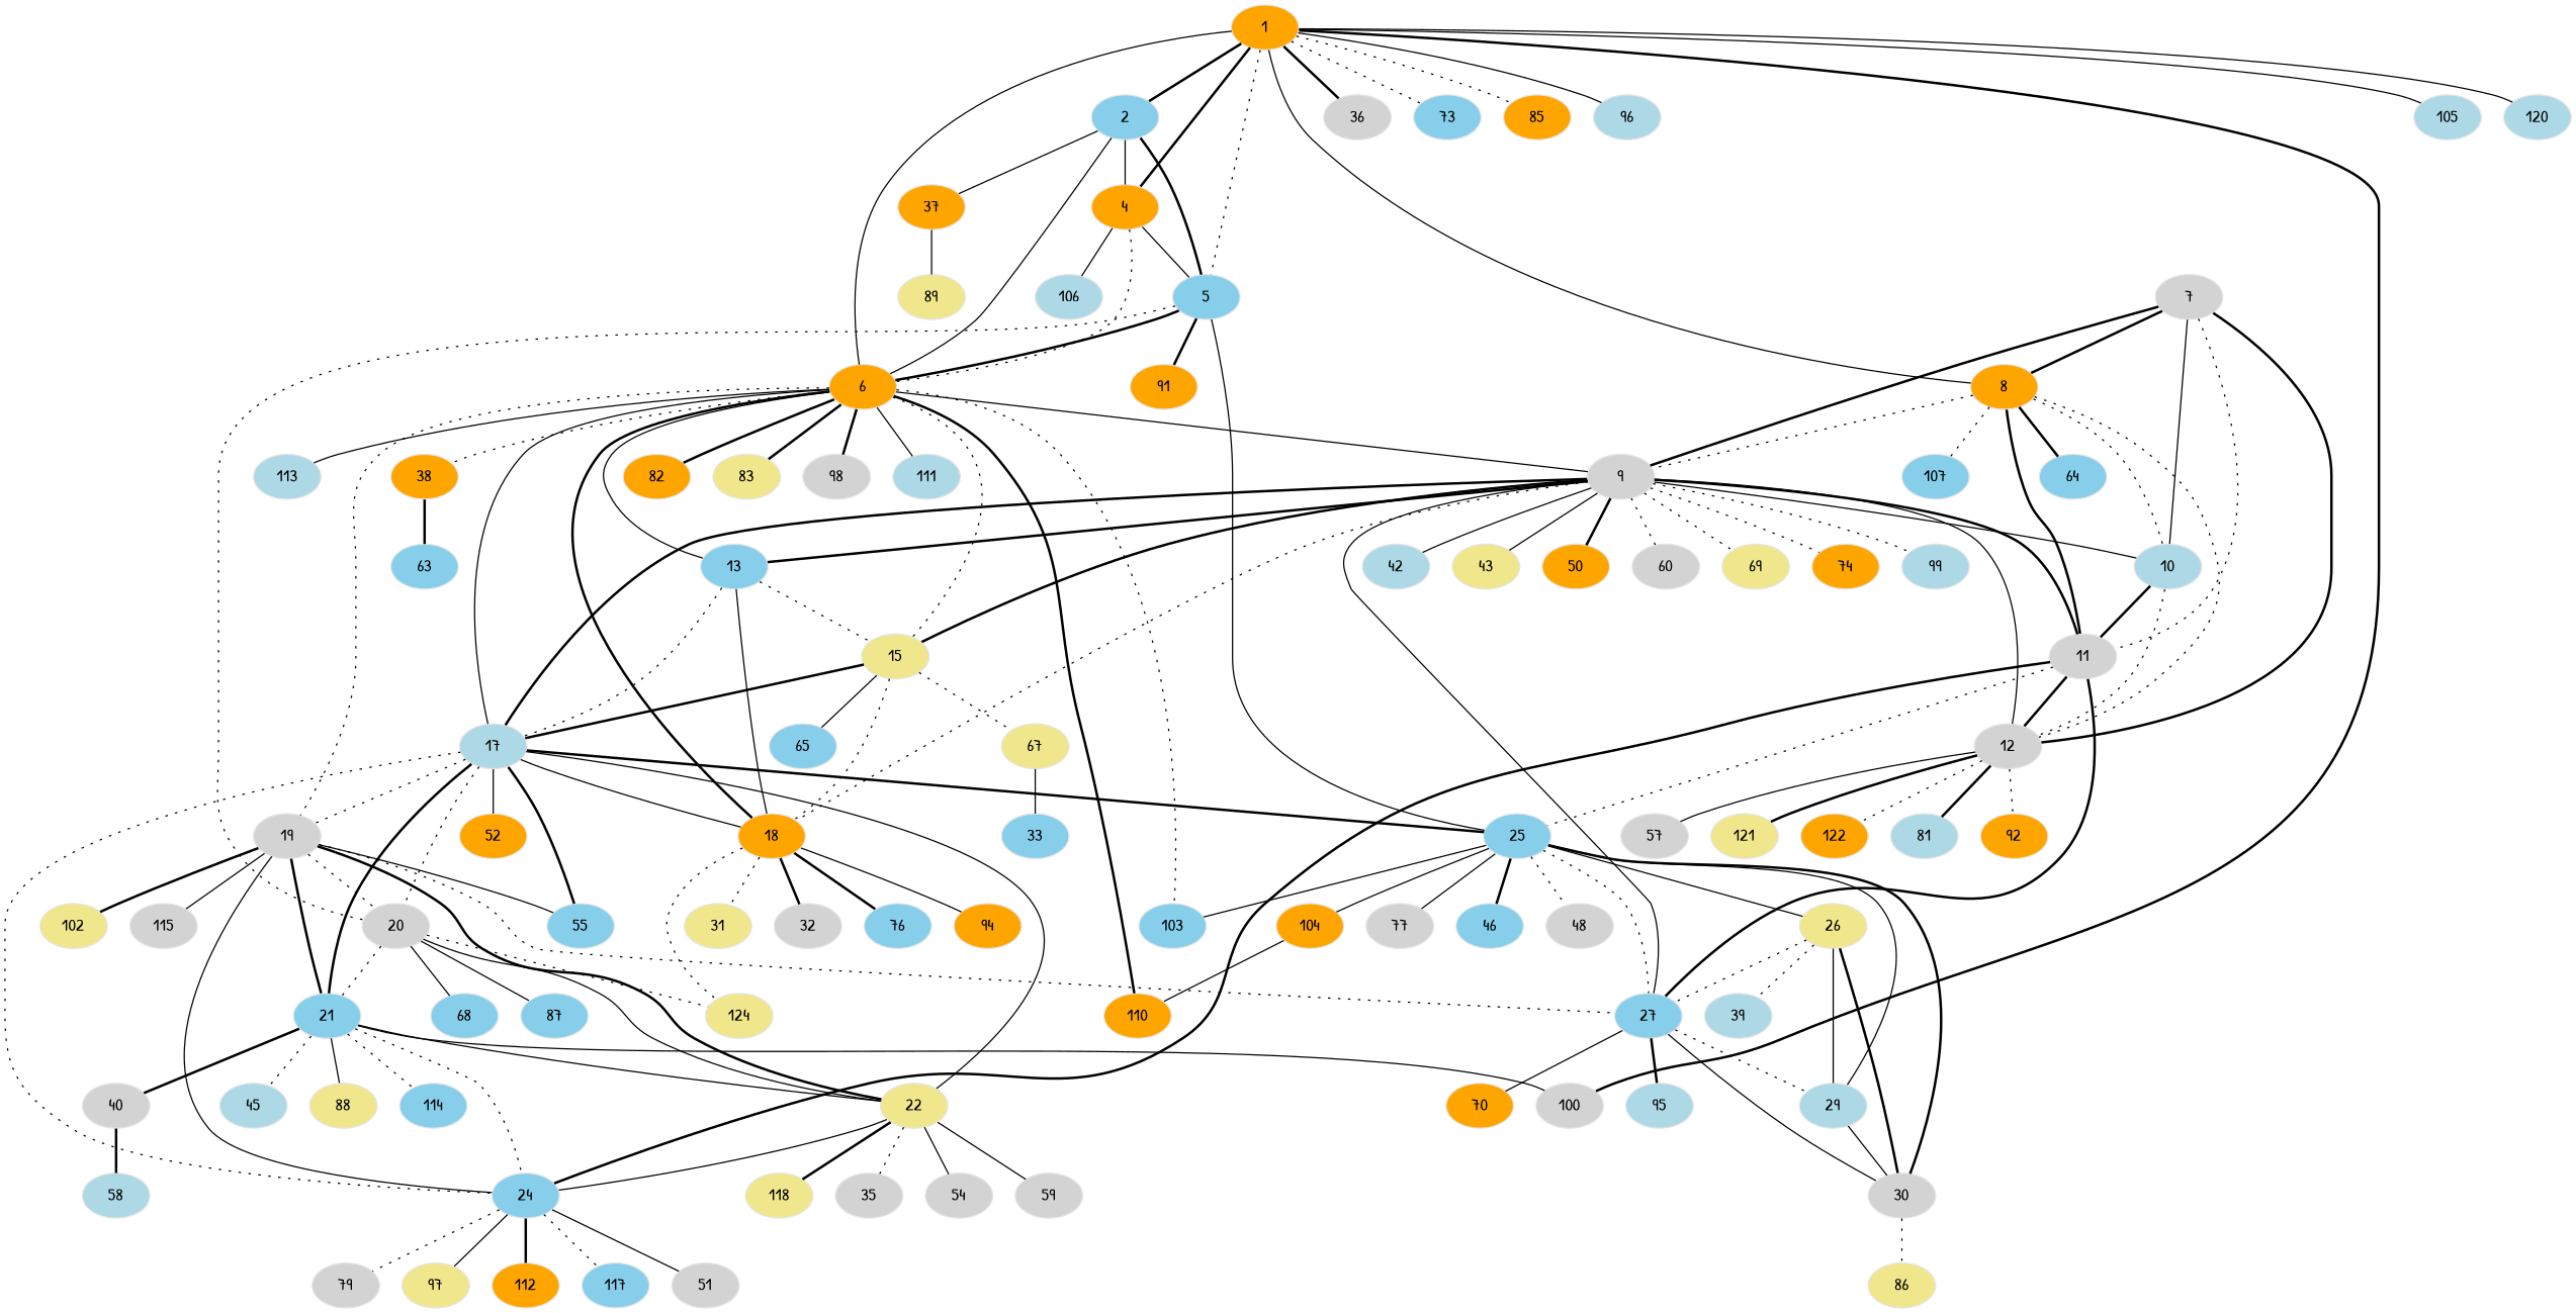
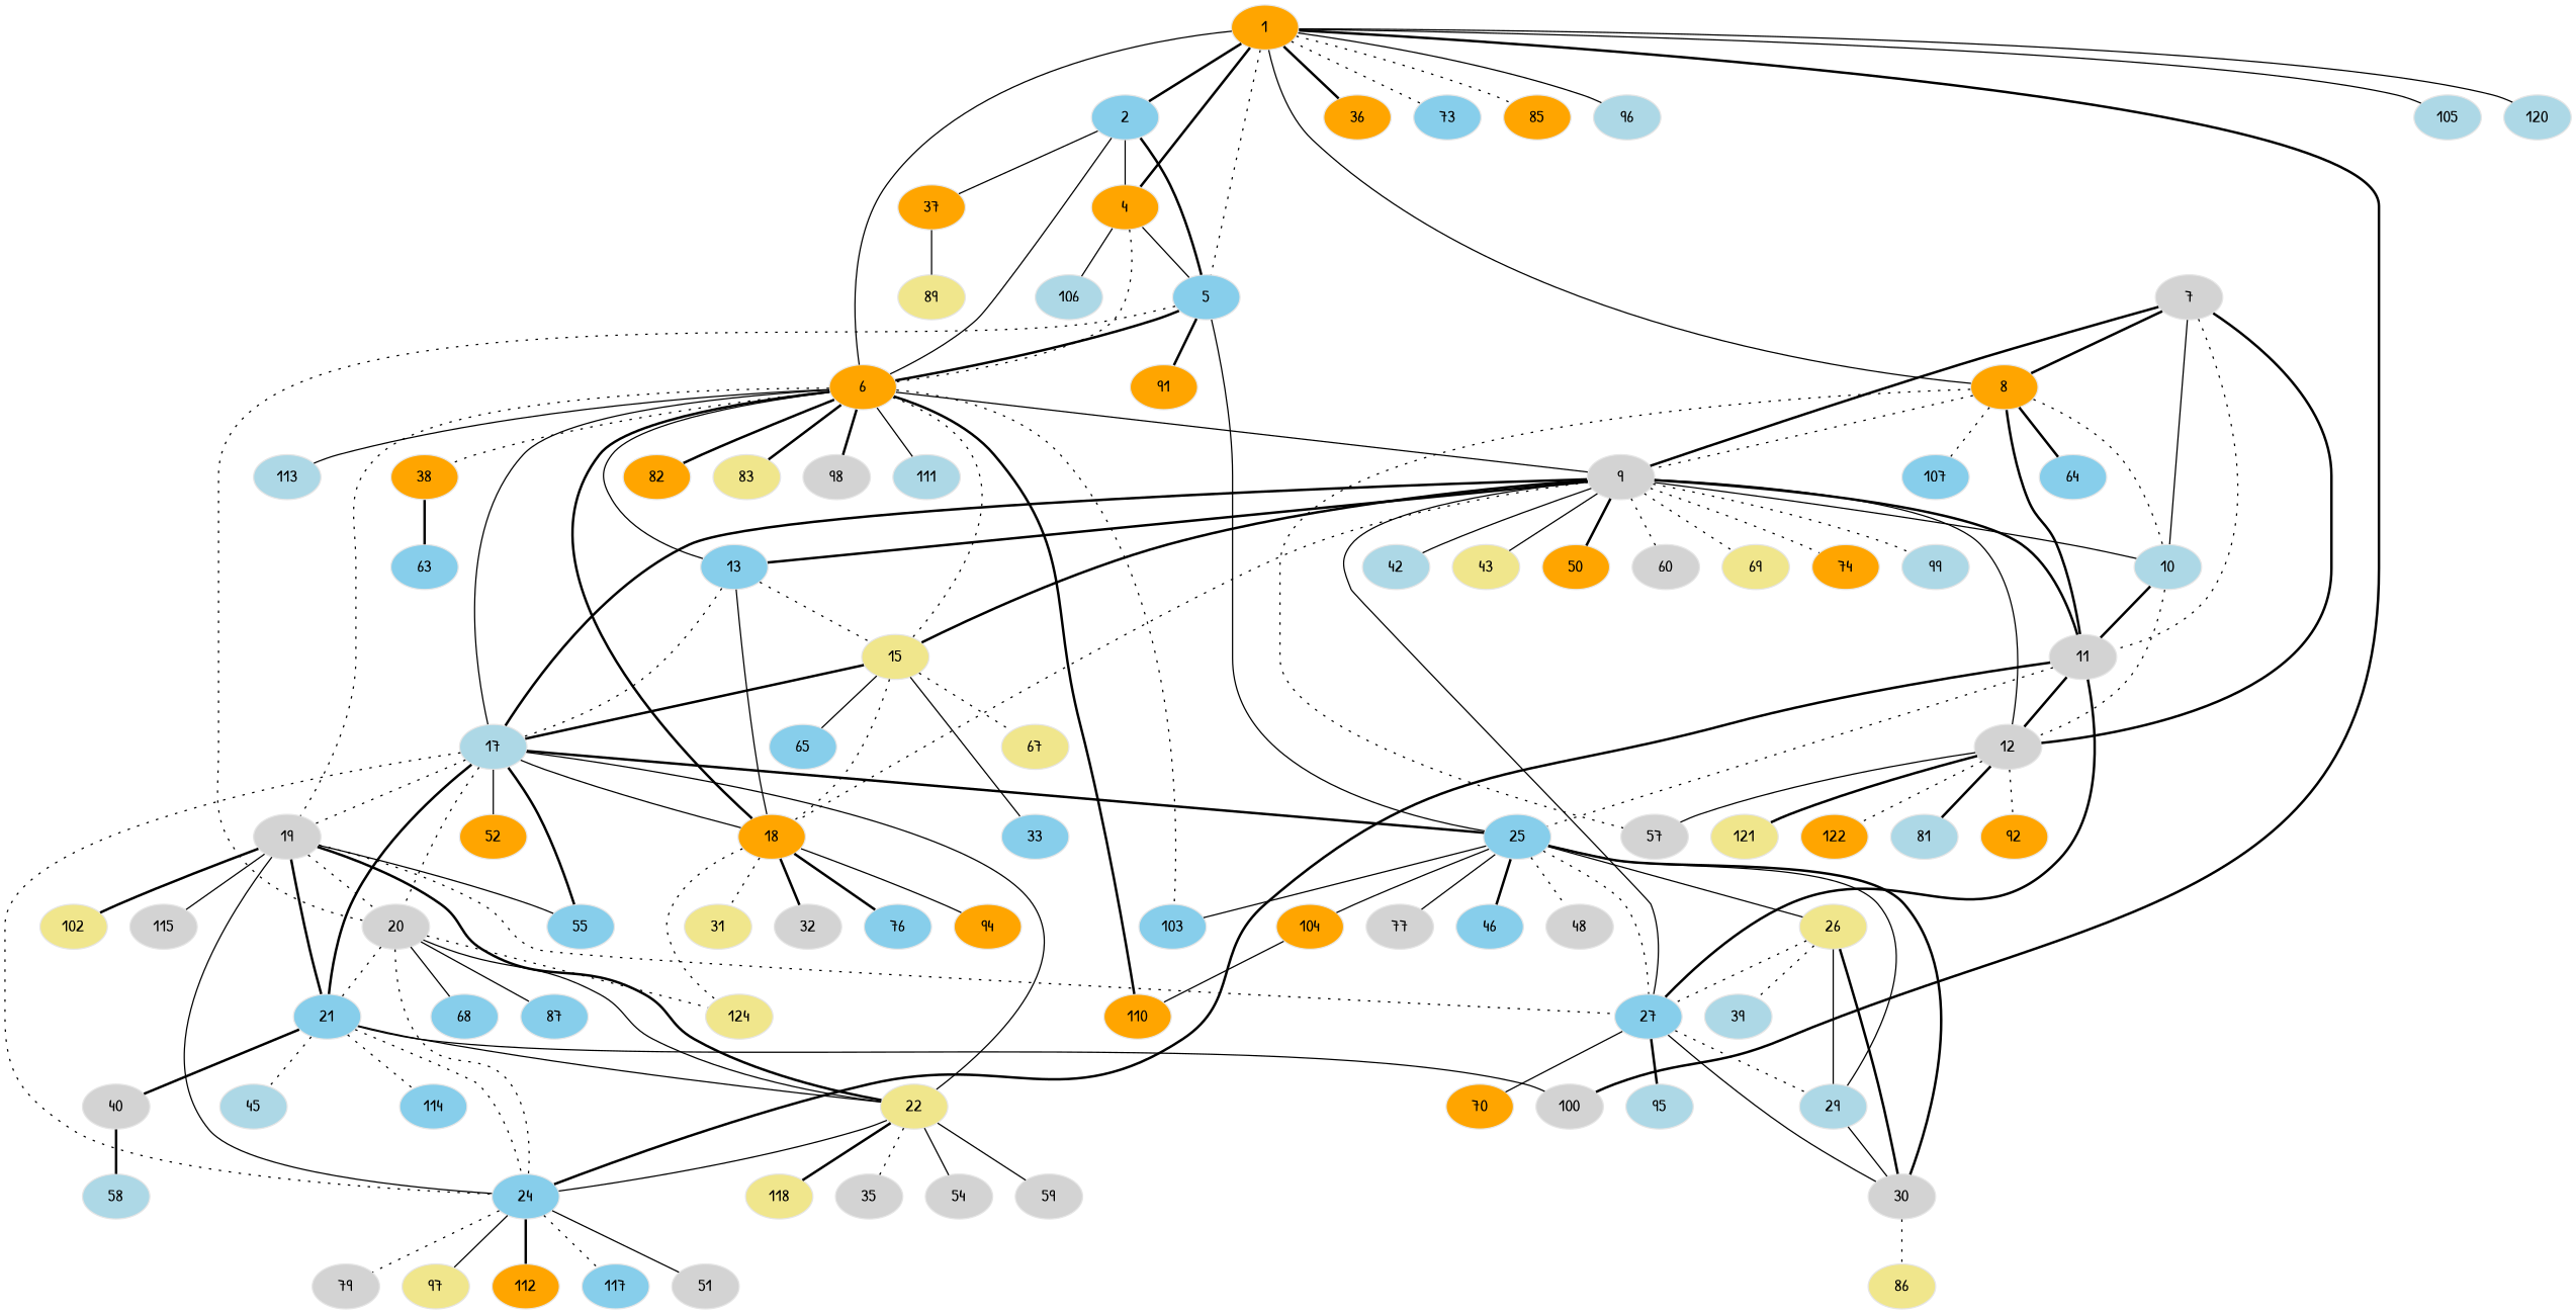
  graph {
    fontname="Patrick Hand"
    node [color=gray90 fillcolor=lightgrey fontname="Patrick Hand" style=filled]
    edge [fontname="Patrick Hand" style=solid]
    1 [fillcolor=orange super="+3"]
    2 [fillcolor=skyblue super="+62"]
    4 [fillcolor=orange super="+44"]
    5 [fillcolor=skyblue super="+108"]
    6 [fillcolor=orange super="+16"]
    8 [fillcolor=orange super="+90"]
-   36
+   36 [fillcolor=orange]
    73 [fillcolor=skyblue]
    85 [fillcolor=orange]
    96 [fillcolor=lightblue]
    100
    105 [fillcolor=lightblue]
    120 [fillcolor=lightblue]
    37 [fillcolor=orange]
    106 [fillcolor=lightblue]
    20 [super="+61"]
    25 [fillcolor=skyblue super="+28"]
    91 [fillcolor=orange]
    9 [super="+14"]
    13 [fillcolor=skyblue super="+75"]
    15 [fillcolor=khaki super="+66"]
    17 [fillcolor=lightblue super="+23"]
    18 [fillcolor=orange super="+126"]
    19 [super="+56"]
    38 [fillcolor=orange]
    82 [fillcolor=orange]
    83 [fillcolor=khaki]
    98
    103 [fillcolor=skyblue]
    110 [fillcolor=orange]
    111 [fillcolor=lightblue]
    113 [fillcolor=lightblue]
    10 [fillcolor=lightblue]
    11 [super="+41"]
    12 [super="+84"]
    64 [fillcolor=skyblue]
    107 [fillcolor=skyblue]
    89 [fillcolor=khaki]
    24 [fillcolor=skyblue super="+78"]
    21 [fillcolor=skyblue super="+34"]
    22 [fillcolor=khaki super="+125"]
    124 [fillcolor=khaki]
    68 [fillcolor=skyblue]
    87 [fillcolor=skyblue]
    27 [fillcolor=skyblue super="+47"]
    26 [fillcolor=khaki super="+80"]
    29 [fillcolor=lightblue super="+116"]
    30 [super="+101"]
    46 [fillcolor=skyblue]
    48
    77
    104 [fillcolor=orange super="+109"]
    42 [fillcolor=lightblue super="+119"]
    43 [fillcolor=khaki]
    50 [fillcolor=orange]
    60 [super="+71"]
    69 [fillcolor=khaki]
    74 [fillcolor=orange]
    99 [fillcolor=lightblue]
    33 [fillcolor=skyblue]
    65 [fillcolor=skyblue]
    67 [fillcolor=khaki]
    52 [fillcolor=orange super="+93"]
    55 [fillcolor=skyblue]
    31 [fillcolor=khaki]
    32
    76 [fillcolor=skyblue]
    94 [fillcolor=orange]
    102 [fillcolor=khaki]
    115
    63 [fillcolor=skyblue]
    7 [super="+123"]
    57
    81 [fillcolor=lightblue]
    92 [fillcolor=orange]
    121 [fillcolor=khaki]
    122 [fillcolor=orange]
    70 [fillcolor=orange super="+72"]
    95 [fillcolor=lightblue]
    51
    79
    97 [fillcolor=khaki]
    112 [fillcolor=orange]
    117 [fillcolor=skyblue]
    40 [super="+49"]
    45 [fillcolor=lightblue]
-   88 [fillcolor=khaki]
    114 [fillcolor=skyblue]
    35
    54
    59
    118 [fillcolor=khaki]
    58 [fillcolor=lightblue]
    39 [fillcolor=lightblue]
    86 [fillcolor=khaki]
    1 -- 2 [style=bold weight=2]
    1 -- 4 [style=bold weight=2]
    1 -- 5 [style=dotted weight=2]
    1 -- 6 [weight=2]
    1 -- 8
    1 -- 36 [style=bold]
    1 -- 73 [style=dotted]
    1 -- 85 [style=dotted]
    1 -- 96
    1 -- 100 [style=bold]
    1 -- 105
    1 -- 120
    2 -- 4
    2 -- 5 [style=bold]
    2 -- 6
    2 -- 37
    4 -- 5
    4 -- 6 [style=dotted]
    4 -- 106
    5 -- 6 [style=bold]
    5 -- 20 [style=dotted]
    5 -- 25 [weight=2]
    5 -- 91 [style=bold]
    6 -- 9
    6 -- 13
    6 -- 15 [style=dotted]
    6 -- 17
    6 -- 18 [style=bold]
    6 -- 19 [style=dotted]
    6 -- 38 [style=dotted]
    6 -- 82 [style=bold]
    6 -- 83 [style=bold]
    6 -- 98 [style=bold]
    6 -- 103 [style=dotted]
    6 -- 110 [style=bold]
    6 -- 111
    6 -- 113
    8 -- 9 [style=dotted]
    8 -- 10 [style=dotted]
    8 -- 11 [style=bold]
-   8 -- 12 [style=dotted]
+   8 -- 57 [style=dotted]
    8 -- 64 [style=bold]
    8 -- 107 [style=dotted]
    37 -- 89
+   20 -- 24 [style=dotted]
    20 -- 21 [style=dotted]
    20 -- 22
    20 -- 124 [style=dotted]
    20 -- 68
    20 -- 87
    25 -- 103
    25 -- 27 [style=dotted weight=2]
    25 -- 26 [weight=2]
    25 -- 29 [weight=2]
    25 -- 30 [style=bold weight=2]
    25 -- 46 [style=bold]
    25 -- 48 [style=dotted]
    25 -- 77
    25 -- 104
    9 -- 13 [style=bold]
    9 -- 15 [style=bold]
    9 -- 17 [style=bold]
    9 -- 18 [style=dotted]
    9 -- 10
    9 -- 11 [style=bold]
    9 -- 12
    9 -- 27
    9 -- 42
    9 -- 43
    9 -- 50 [style=bold]
    9 -- 60 [style=dotted]
    9 -- 69 [style=dotted]
    9 -- 74 [style=dotted]
    9 -- 99 [style=dotted]
    13 -- 15 [style=dotted]
    13 -- 17 [style=dotted]
    13 -- 18
    15 -- 17 [style=bold]
    15 -- 18 [style=dotted]
-   67 -- 33
+   15 -- 33
    15 -- 65
    15 -- 67 [style=dotted]
    17 -- 20 [style=dotted]
    17 -- 25 [style=bold]
    17 -- 18
    17 -- 19 [style=dotted]
    17 -- 24 [style=dotted]
    17 -- 21 [style=bold]
    17 -- 22
    17 -- 52
    17 -- 55 [style=bold]
    18 -- 124 [style=dotted]
    18 -- 31 [style=dotted]
    18 -- 32 [style=bold]
    18 -- 76 [style=bold]
    18 -- 94
    19 -- 20 [style=dotted]
    19 -- 24
    19 -- 21 [style=bold]
    19 -- 22 [style=bold]
    19 -- 27 [style=dotted]
    19 -- 55
    19 -- 102 [style=bold]
    19 -- 115
    38 -- 63 [style=bold]
    10 -- 11 [style=bold]
    10 -- 12 [style=dotted]
    11 -- 25 [style=dotted]
    11 -- 12 [style=bold]
    11 -- 24 [style=bold]
    11 -- 27 [style=bold]
    12 -- 57
    12 -- 81 [style=bold]
    12 -- 92 [style=dotted]
    12 -- 121 [style=bold]
    12 -- 122 [style=dotted]
    24 -- 51
    24 -- 79 [style=dotted]
    24 -- 97
    24 -- 112 [style=bold]
    24 -- 117 [style=dotted]
    21 -- 100
    21 -- 24 [style=dotted]
    21 -- 22
    21 -- 40 [style=bold]
    21 -- 45 [style=dotted]
-   21 -- 88
    21 -- 114 [style=dotted]
    22 -- 24
    22 -- 35 [style=dotted]
    22 -- 54
    22 -- 59
    22 -- 118 [style=bold]
    27 -- 29 [style=dotted]
    27 -- 30
    27 -- 70
    27 -- 95 [style=bold]
    26 -- 27 [style=dotted]
    26 -- 29
    26 -- 30 [style=bold]
    26 -- 39 [style=dotted]
    29 -- 30
    30 -- 86 [style=dotted]
    104 -- 110
    7 -- 8 [style=bold]
    7 -- 9 [style=bold]
    7 -- 10
    7 -- 11 [style=dotted]
    7 -- 12 [style=bold]
    40 -- 58 [style=bold]
  }
